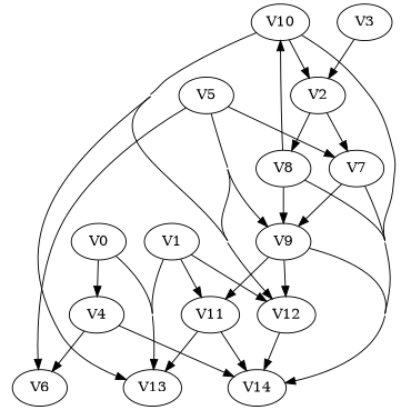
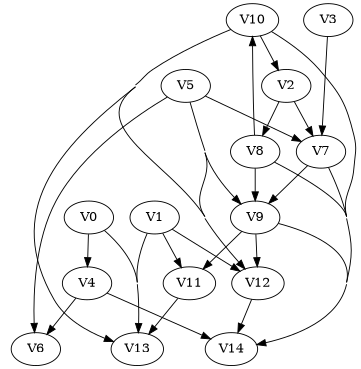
  strict digraph {
    concentrate=True
    V0
    V4
    V13
    V6
    V14
    V1
    V11
    V12
    V2
    V7
    V8
    V9
    V10
    V3
    V5
    V0 -> V4
    V0 -> V13
    V4 -> V6
    V4 -> V14
    V1 -> V13
    V1 -> V11
    V1 -> V12
    V11 -> V13
-   V11 -> V14
    V12 -> V14
    V2 -> V7
    V2 -> V8
    V7 -> V14
    V7 -> V9
    V8 -> V14
    V8 -> V9
    V8 -> V10
    V9 -> V14
    V9 -> V11
    V9 -> V12
    V10 -> V13
    V10 -> V14
    V10 -> V12
    V10 -> V2
-   V3 -> V2
+   V3 -> V7
    V5 -> V6
    V5 -> V12
    V5 -> V7
    V5 -> V9
  }
